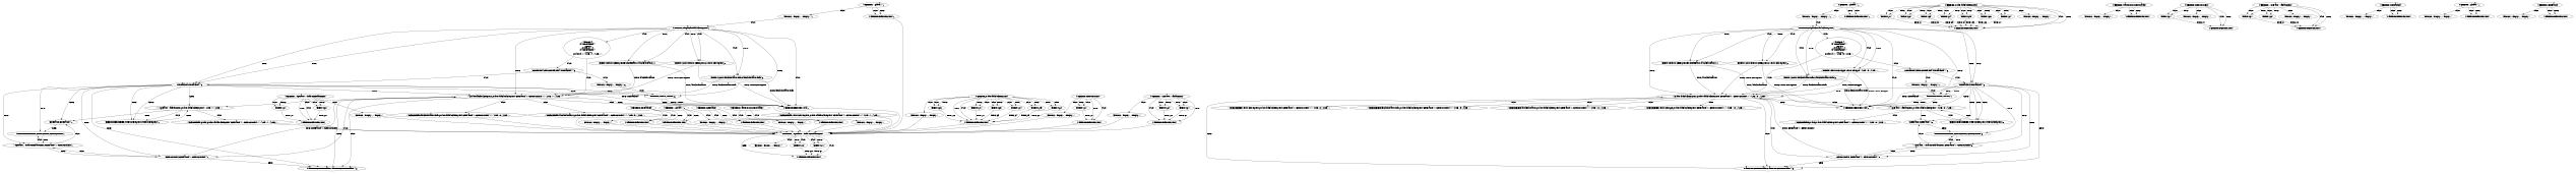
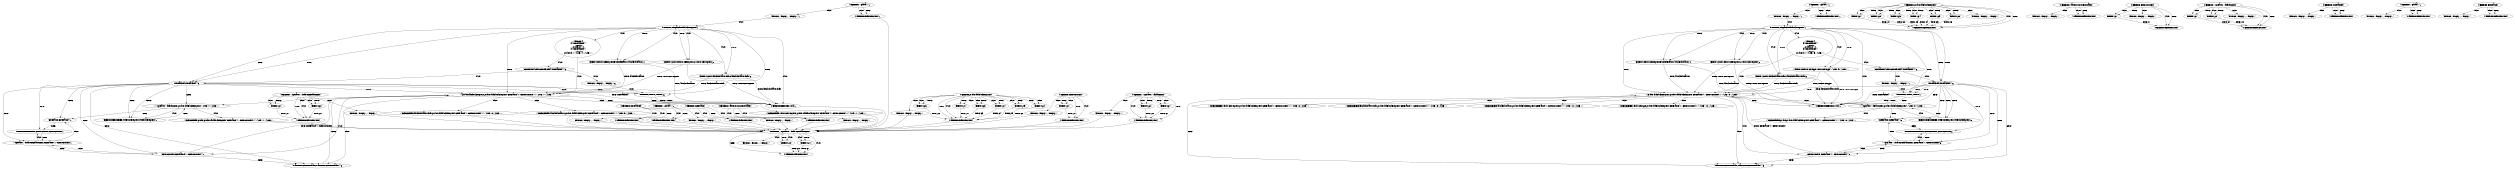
  digraph {
    n1 [label=<(METHOD,&lt;operator&gt;.indirectFieldAccess)>]
    n2 [label=<(PARAM,p1)>]
    n3 [label=<(PARAM,p2)>]
    n4 [label=<(BLOCK,&lt;empty&gt;,&lt;empty&gt;)>]
    n5 [label=<(METHOD_RETURN,ANY)>]
    n6 [label=<(METHOD,&lt;operator&gt;.indirectFieldAccess)>]
    n7 [label=<(METHOD,&lt;global&gt;)<SUB>1</SUB>>]
    n8 [label=<(BLOCK,&lt;empty&gt;,&lt;empty&gt;)<SUB>1</SUB>>]
    n9 [label=<(METHOD_RETURN,ANY)<SUB>1</SUB>>]
    n10 [label=<(METHOD,DispatchDidBlockRequest)<SUB>1</SUB>>]
    n11 [label=<(PARAM,const ResourceRequest&amp; resource_request)<SUB>2</SUB>>]
    n12 [label=<(PARAM,const FetchInitiatorInfo&amp; fetch_initiator_info)<SUB>3</SUB>>]
    n13 [label=<(PARAM,ResourceRequestBlockedReason blocked_reason)<SUB>4</SUB>>]
    n14 [label="<(BLOCK,{\n   if (IsDetached())\n     return;\n   probe::d...,{\n   if (IsDetached())\n     return;\n   probe::d...)<SUB>4</SUB>>"]
    n15 [label=<(IsDetached,IsDetached())<SUB>5</SUB>>]
    n16 [label=<(RETURN,return;,return;)<SUB>6</SUB>>]
    n17 [label="<(probe.didBlockRequest,probe::didBlockRequest(GetFrame()-&gt;GetDocument(...)<SUB>7</SUB>>"]
    n18 [label=<(METHOD_RETURN,void)<SUB>1</SUB>>]
    n19 [label=<(CONTROL_STRUCTURE,IF,if (IsDetached()))<SUB>5</SUB>>]
    n20 [label=<(BLOCK,&lt;empty&gt;,&lt;empty&gt;)<SUB>6</SUB>>]
    n21 [label="<(&lt;operator&gt;.fieldAccess,probe::didBlockRequest)<SUB>7</SUB>>"]
    n22 [label=<(FIELD_IDENTIFIER,didBlockRequest,didBlockRequest)<SUB>7</SUB>>]
    n23 [label=<(GetDocument,GetFrame()-&gt;GetDocument())<SUB>7</SUB>>]
    n24 [label=<(&lt;operator&gt;.indirectFieldAccess,GetFrame()-&gt;GetDocument)<SUB>7</SUB>>]
    n25 [label=<(GetFrame,GetFrame())<SUB>7</SUB>>]
    n26 [label=<(FIELD_IDENTIFIER,GetDocument,GetDocument)<SUB>7</SUB>>]
    n27 [label=<(MasterDocumentLoader,MasterDocumentLoader())<SUB>8</SUB>>]
    n28 [label="<(IDENTIFIER,resource_request,probe::didBlockRequest(GetFrame()-&gt;GetDocument(...)<SUB>7</SUB>>"]
    n29 [label="<(IDENTIFIER,fetch_initiator_info,probe::didBlockRequest(GetFrame()-&gt;GetDocument(...)<SUB>8</SUB>>"]
    n30 [label="<(IDENTIFIER,blocked_reason,probe::didBlockRequest(GetFrame()-&gt;GetDocument(...)<SUB>9</SUB>>"]
    n31 [label="<(IDENTIFIER,probe,probe::didBlockRequest(GetFrame()-&gt;GetDocument(...)<SUB>7</SUB>>"]
    n32 [label=<(METHOD,probe.didBlockRequest)>]
    n33 [label=<(PARAM,p1)>]
    n34 [label=<(PARAM,p2)>]
    n35 [label=<(PARAM,p3)>]
    n36 [label=<(PARAM,p4)>]
    n37 [label=<(PARAM,p5)>]
    n38 [label=<(PARAM,p6)>]
    n39 [label=<(BLOCK,&lt;empty&gt;,&lt;empty&gt;)>]
    n40 [label=<(METHOD_RETURN,ANY)>]
    n41 [label=<(METHOD,MasterDocumentLoader)>]
    n42 [label=<(BLOCK,&lt;empty&gt;,&lt;empty&gt;)>]
    n43 [label=<(METHOD_RETURN,ANY)>]
    n44 [label=<(METHOD,GetDocument)>]
    n45 [label=<(PARAM,p1)>]
    n46 [label=<(BLOCK,&lt;empty&gt;,&lt;empty&gt;)>]
    n47 [label=<(METHOD_RETURN,ANY)>]
    n48 [label=<(METHOD,&lt;operator&gt;.fieldAccess)>]
    n49 [label=<(PARAM,p1)>]
    n50 [label=<(PARAM,p2)>]
    n51 [label=<(BLOCK,&lt;empty&gt;,&lt;empty&gt;)>]
    n52 [label=<(METHOD_RETURN,ANY)>]
    n53 [label=<(METHOD,IsDetached)>]
    n54 [label=<(BLOCK,&lt;empty&gt;,&lt;empty&gt;)>]
    n55 [label=<(METHOD_RETURN,ANY)>]
    n56 [label=<(METHOD,&lt;global&gt;)<SUB>1</SUB>>]
    n57 [label=<(BLOCK,&lt;empty&gt;,&lt;empty&gt;)>]
    n58 [label=<(METHOD_RETURN,ANY)>]
    n59 [label=<(METHOD,GetFrame)>]
    n60 [label=<(BLOCK,&lt;empty&gt;,&lt;empty&gt;)>]
    n61 [label=<(METHOD_RETURN,ANY)>]
    n62 [label=<(PARAM,p1)>]
    n63 [label=<(PARAM,p2)>]
    n64 [label=<(BLOCK,&lt;empty&gt;,&lt;empty&gt;)>]
    n65 [label=<(METHOD_RETURN,ANY)>]
    n66 [label=<(METHOD,&lt;global&gt;)<SUB>1</SUB>>]
    n67 [label=<(BLOCK,&lt;empty&gt;,&lt;empty&gt;)<SUB>1</SUB>>]
    n68 [label=<(METHOD_RETURN,ANY)<SUB>1</SUB>>]
    n69 [label=<(METHOD,DispatchDidBlockRequest)<SUB>1</SUB>>]
    n70 [label=<(PARAM,const ResourceRequest&amp; resource_request)<SUB>2</SUB>>]
    n71 [label=<(PARAM,const FetchInitiatorInfo&amp; fetch_initiator_info)<SUB>3</SUB>>]
    n72 [label=<(PARAM,ResourceRequestBlockedReason blocked_reason)<SUB>4</SUB>>]
    n73 [label="<(PARAM,Resource::Type resource_type)<SUB>5</SUB>>"]
    n74 [label="<(BLOCK,{\n   if (IsDetached())\n     return;\n   probe::d...,{\n   if (IsDetached())\n     return;\n   probe::d...)<SUB>5</SUB>>"]
    n75 [label=<(IsDetached,IsDetached())<SUB>6</SUB>>]
    n76 [label=<(RETURN,return;,return;)<SUB>7</SUB>>]
    n77 [label="<(probe.didBlockRequest,probe::didBlockRequest(GetFrame()-&gt;GetDocument(...)<SUB>8</SUB>>"]
    n78 [label=<(METHOD_RETURN,void)<SUB>1</SUB>>]
    n79 [label=<(CONTROL_STRUCTURE,IF,if (IsDetached()))<SUB>6</SUB>>]
    n80 [label=<(BLOCK,&lt;empty&gt;,&lt;empty&gt;)<SUB>7</SUB>>]
    n81 [label="<(&lt;operator&gt;.fieldAccess,probe::didBlockRequest)<SUB>8</SUB>>"]
    n82 [label=<(FIELD_IDENTIFIER,didBlockRequest,didBlockRequest)<SUB>8</SUB>>]
    n83 [label=<(GetDocument,GetFrame()-&gt;GetDocument())<SUB>8</SUB>>]
    n84 [label=<(&lt;operator&gt;.indirectFieldAccess,GetFrame()-&gt;GetDocument)<SUB>8</SUB>>]
    n85 [label=<(GetFrame,GetFrame())<SUB>8</SUB>>]
    n86 [label=<(FIELD_IDENTIFIER,GetDocument,GetDocument)<SUB>8</SUB>>]
    n87 [label=<(MasterDocumentLoader,MasterDocumentLoader())<SUB>9</SUB>>]
    n88 [label="<(IDENTIFIER,resource_request,probe::didBlockRequest(GetFrame()-&gt;GetDocument(...)<SUB>8</SUB>>"]
    n89 [label="<(IDENTIFIER,fetch_initiator_info,probe::didBlockRequest(GetFrame()-&gt;GetDocument(...)<SUB>9</SUB>>"]
    n90 [label="<(IDENTIFIER,blocked_reason,probe::didBlockRequest(GetFrame()-&gt;GetDocument(...)<SUB>10</SUB>>"]
    n91 [label="<(IDENTIFIER,resource_type,probe::didBlockRequest(GetFrame()-&gt;GetDocument(...)<SUB>10</SUB>>"]
    n92 [label="<(IDENTIFIER,probe,probe::didBlockRequest(GetFrame()-&gt;GetDocument(...)<SUB>8</SUB>>"]
    n93 [label=<(METHOD,probe.didBlockRequest)>]
    n94 [label=<(PARAM,p1)>]
    n95 [label=<(PARAM,p2)>]
    n96 [label=<(PARAM,p3)>]
    n97 [label=<(PARAM,p4)>]
    n98 [label=<(PARAM,p5)>]
    n99 [label=<(PARAM,p6)>]
-   n100 [label=<(PARAM,p7)>]
    n101 [label=<(BLOCK,&lt;empty&gt;,&lt;empty&gt;)>]
    n102 [label=<(METHOD_RETURN,ANY)>]
    n103 [label=<(METHOD,MasterDocumentLoader)>]
    n104 [label=<(BLOCK,&lt;empty&gt;,&lt;empty&gt;)>]
    n105 [label=<(METHOD_RETURN,ANY)>]
    n106 [label=<(METHOD,GetDocument)>]
    n107 [label=<(PARAM,p1)>]
    n108 [label=<(BLOCK,&lt;empty&gt;,&lt;empty&gt;)>]
    n109 [label=<(METHOD_RETURN,ANY)>]
    n110 [label=<(METHOD,&lt;operator&gt;.fieldAccess)>]
    n111 [label=<(PARAM,p1)>]
    n112 [label=<(PARAM,p2)>]
    n113 [label=<(BLOCK,&lt;empty&gt;,&lt;empty&gt;)>]
    n114 [label=<(METHOD_RETURN,ANY)>]
    n115 [label=<(METHOD,IsDetached)>]
    n116 [label=<(BLOCK,&lt;empty&gt;,&lt;empty&gt;)>]
    n117 [label=<(METHOD_RETURN,ANY)>]
    n118 [label=<(METHOD,&lt;global&gt;)<SUB>1</SUB>>]
    n119 [label=<(BLOCK,&lt;empty&gt;,&lt;empty&gt;)>]
    n120 [label=<(METHOD_RETURN,ANY)>]
    n121 [label=<(METHOD,GetFrame)>]
    n122 [label=<(BLOCK,&lt;empty&gt;,&lt;empty&gt;)>]
    n123 [label=<(METHOD_RETURN,ANY)>]
    n1 -> n2 [label="AST: "]
    n1 -> n2 [label="DDG: "]
    n1 -> n3 [label="AST: "]
    n1 -> n3 [label="DDG: "]
    n1 -> n4 [label="AST: "]
    n1 -> n5 [label="AST: "]
    n1 -> n5 [label="CFG: "]
    n2 -> n5 [label="DDG: p1"]
    n3 -> n5 [label="DDG: p2"]
    n4 -> n6
    n5 -> n6
    n6 -> n62 [label="AST: "]
    n6 -> n62 [label="DDG: "]
    n6 -> n63 [label="AST: "]
    n6 -> n63 [label="DDG: "]
    n6 -> n64 [label="AST: "]
    n6 -> n65 [label="AST: "]
    n6 -> n65 [label="CFG: "]
    n7 -> n8 [label="AST: "]
    n7 -> n9 [label="AST: "]
    n7 -> n9 [label="CFG: "]
    n8 -> n10 [label="AST: "]
    n9 -> n6
    n10 -> n11 [label="AST: "]
    n10 -> n11 [label="DDG: "]
    n10 -> n12 [label="AST: "]
    n10 -> n12 [label="DDG: "]
    n10 -> n13 [label="AST: "]
    n10 -> n13 [label="DDG: "]
    n10 -> n14 [label="AST: "]
    n10 -> n15 [label="CFG: "]
    n10 -> n15 [label="DDG: "]
    n10 -> n16 [label="DDG: "]
    n10 -> n17 [label="DDG: "]
    n10 -> n18 [label="AST: "]
    n11 -> n17 [label="DDG: resource_request"]
    n11 -> n18 [label="DDG: resource_request"]
    n12 -> n17 [label="DDG: fetch_initiator_info"]
    n12 -> n18 [label="DDG: fetch_initiator_info"]
    n13 -> n17 [label="DDG: blocked_reason"]
    n13 -> n18 [label="DDG: blocked_reason"]
    n14 -> n17 [label="AST: "]
    n14 -> n19 [label="AST: "]
    n15 -> n16 [label="CFG: "]
    n15 -> n16 [label="CDG: "]
    n15 -> n17 [label="CDG: "]
    n15 -> n18 [label="DDG: IsDetached()"]
    n15 -> n21 [label="CDG: "]
    n15 -> n22 [label="CFG: "]
    n15 -> n22 [label="CDG: "]
    n15 -> n23 [label="CDG: "]
    n15 -> n24 [label="CDG: "]
    n15 -> n25 [label="CDG: "]
    n15 -> n26 [label="CDG: "]
    n15 -> n27 [label="CDG: "]
    n16 -> n18 [label="CFG: "]
    n16 -> n18 [label="DDG: &lt;RET&gt;"]
    n17 -> n18 [label="CFG: "]
    n17 -> n21 [label="AST: "]
    n17 -> n23 [label="AST: "]
    n17 -> n27 [label="AST: "]
    n17 -> n28 [label="AST: "]
    n17 -> n29 [label="AST: "]
    n17 -> n30 [label="AST: "]
    n18 -> n6
    n19 -> n15 [label="AST: "]
    n19 -> n20 [label="AST: "]
    n20 -> n16 [label="AST: "]
    n21 -> n22 [label="AST: "]
    n21 -> n25 [label="CFG: "]
    n21 -> n31 [label="AST: "]
    n22 -> n21 [label="CFG: "]
    n23 -> n17 [label="DDG: GetFrame()-&gt;GetDocument"]
    n23 -> n24 [label="AST: "]
    n23 -> n27 [label="CFG: "]
    n24 -> n23 [label="CFG: "]
    n24 -> n25 [label="AST: "]
    n24 -> n26 [label="AST: "]
    n25 -> n26 [label="CFG: "]
    n26 -> n24 [label="CFG: "]
    n27 -> n17 [label="CFG: "]
    n28 -> n6
    n29 -> n6
    n30 -> n6
    n31 -> n6
    n32 -> n33 [label="AST: "]
    n32 -> n33 [label="DDG: "]
    n32 -> n34 [label="AST: "]
    n32 -> n34 [label="DDG: "]
    n32 -> n35 [label="AST: "]
    n32 -> n35 [label="DDG: "]
    n32 -> n36 [label="AST: "]
    n32 -> n36 [label="DDG: "]
    n32 -> n37 [label="AST: "]
    n32 -> n37 [label="DDG: "]
    n32 -> n38 [label="AST: "]
    n32 -> n38 [label="DDG: "]
    n32 -> n39 [label="AST: "]
    n32 -> n40 [label="AST: "]
    n32 -> n40 [label="CFG: "]
    n33 -> n40 [label="DDG: p1"]
    n34 -> n40 [label="DDG: p2"]
    n35 -> n40 [label="DDG: p3"]
    n36 -> n40 [label="DDG: p4"]
    n37 -> n40 [label="DDG: p5"]
    n38 -> n40 [label="DDG: p6"]
    n39 -> n6
    n40 -> n6
    n41 -> n42 [label="AST: "]
    n41 -> n43 [label="AST: "]
    n41 -> n43 [label="CFG: "]
    n42 -> n6
    n43 -> n6
    n44 -> n45 [label="AST: "]
    n44 -> n45 [label="DDG: "]
    n44 -> n46 [label="AST: "]
    n44 -> n47 [label="AST: "]
    n44 -> n47 [label="CFG: "]
    n45 -> n47 [label="DDG: p1"]
    n46 -> n6
    n47 -> n6
    n48 -> n49 [label="AST: "]
    n48 -> n49 [label="DDG: "]
    n48 -> n50 [label="AST: "]
    n48 -> n50 [label="DDG: "]
    n48 -> n51 [label="AST: "]
    n48 -> n52 [label="AST: "]
    n48 -> n52 [label="CFG: "]
    n49 -> n52 [label="DDG: p1"]
    n50 -> n52 [label="DDG: p2"]
    n51 -> n6
    n52 -> n6
    n53 -> n54 [label="AST: "]
    n53 -> n55 [label="AST: "]
    n53 -> n55 [label="CFG: "]
    n54 -> n6
    n55 -> n6
    n56 -> n57 [label="AST: "]
    n56 -> n58 [label="AST: "]
    n56 -> n58 [label="CFG: "]
    n57 -> n6
    n58 -> n6
    n59 -> n60 [label="AST: "]
    n59 -> n61 [label="AST: "]
    n59 -> n61 [label="CFG: "]
    n60 -> n6
    n61 -> n6
    n62 -> n65 [label="DDG: p1"]
    n63 -> n65 [label="DDG: p2"]
    n66 -> n67 [label="AST: "]
    n66 -> n68 [label="AST: "]
    n66 -> n68 [label="CFG: "]
    n67 -> n69 [label="AST: "]
    n69 -> n70 [label="AST: "]
    n69 -> n70 [label="DDG: "]
    n69 -> n71 [label="AST: "]
    n69 -> n71 [label="DDG: "]
    n69 -> n72 [label="AST: "]
    n69 -> n72 [label="DDG: "]
    n69 -> n73 [label="AST: "]
    n69 -> n73 [label="DDG: "]
    n69 -> n74 [label="AST: "]
    n69 -> n75 [label="CFG: "]
    n69 -> n75 [label="DDG: "]
    n69 -> n76 [label="DDG: "]
    n69 -> n77 [label="DDG: "]
    n69 -> n78 [label="AST: "]
    n70 -> n77 [label="DDG: resource_request"]
    n70 -> n78 [label="DDG: resource_request"]
    n71 -> n77 [label="DDG: fetch_initiator_info"]
    n71 -> n78 [label="DDG: fetch_initiator_info"]
    n72 -> n77 [label="DDG: blocked_reason"]
    n72 -> n78 [label="DDG: blocked_reason"]
    n73 -> n77 [label="DDG: resource_type"]
    n73 -> n78 [label="DDG: resource_type"]
    n74 -> n77 [label="AST: "]
    n74 -> n79 [label="AST: "]
    n75 -> n76 [label="CFG: "]
    n75 -> n76 [label="CDG: "]
    n75 -> n77 [label="CDG: "]
    n75 -> n78 [label="DDG: IsDetached()"]
    n75 -> n81 [label="CDG: "]
    n75 -> n82 [label="CFG: "]
    n75 -> n82 [label="CDG: "]
    n75 -> n83 [label="CDG: "]
    n75 -> n84 [label="CDG: "]
    n75 -> n85 [label="CDG: "]
    n75 -> n86 [label="CDG: "]
    n75 -> n87 [label="CDG: "]
    n76 -> n78 [label="CFG: "]
    n76 -> n78 [label="DDG: &lt;RET&gt;"]
    n77 -> n78 [label="CFG: "]
    n77 -> n81 [label="AST: "]
    n77 -> n83 [label="AST: "]
    n77 -> n87 [label="AST: "]
    n77 -> n88 [label="AST: "]
    n77 -> n89 [label="AST: "]
    n77 -> n90 [label="AST: "]
    n77 -> n91 [label="AST: "]
    n79 -> n75 [label="AST: "]
    n79 -> n80 [label="AST: "]
    n80 -> n76 [label="AST: "]
    n81 -> n82 [label="AST: "]
    n81 -> n85 [label="CFG: "]
    n81 -> n92 [label="AST: "]
    n82 -> n81 [label="CFG: "]
    n83 -> n77 [label="DDG: GetFrame()-&gt;GetDocument"]
    n83 -> n84 [label="AST: "]
    n83 -> n87 [label="CFG: "]
    n84 -> n83 [label="CFG: "]
    n84 -> n85 [label="AST: "]
    n84 -> n86 [label="AST: "]
    n85 -> n86 [label="CFG: "]
    n86 -> n84 [label="CFG: "]
    n87 -> n77 [label="CFG: "]
    n93 -> n94 [label="AST: "]
    n93 -> n94 [label="DDG: "]
    n93 -> n95 [label="AST: "]
    n93 -> n95 [label="DDG: "]
    n93 -> n96 [label="AST: "]
    n93 -> n96 [label="DDG: "]
    n93 -> n97 [label="AST: "]
    n93 -> n97 [label="DDG: "]
    n93 -> n98 [label="AST: "]
    n93 -> n98 [label="DDG: "]
    n93 -> n99 [label="AST: "]
    n93 -> n99 [label="DDG: "]
-   n93 -> n100 [label="AST: "]
-   n93 -> n100 [label="DDG: "]
    n93 -> n101 [label="AST: "]
    n93 -> n102 [label="AST: "]
    n93 -> n102 [label="CFG: "]
    n94 -> n102 [label="DDG: p1"]
    n95 -> n102 [label="DDG: p2"]
    n96 -> n102 [label="DDG: p3"]
    n97 -> n102 [label="DDG: p4"]
    n98 -> n102 [label="DDG: p5"]
    n99 -> n102 [label="DDG: p6"]
-   n100 -> n102 [label="DDG: p7"]
    n103 -> n104 [label="AST: "]
    n103 -> n105 [label="AST: "]
    n103 -> n105 [label="CFG: "]
    n106 -> n107 [label="AST: "]
    n106 -> n107 [label="DDG: "]
    n106 -> n108 [label="AST: "]
    n106 -> n109 [label="AST: "]
    n106 -> n109 [label="CFG: "]
    n107 -> n109 [label="DDG: p1"]
    n110 -> n111 [label="AST: "]
    n110 -> n111 [label="DDG: "]
    n110 -> n112 [label="AST: "]
    n110 -> n112 [label="DDG: "]
    n110 -> n113 [label="AST: "]
    n110 -> n114 [label="AST: "]
    n110 -> n114 [label="CFG: "]
    n111 -> n114 [label="DDG: p1"]
    n112 -> n114 [label="DDG: p2"]
    n115 -> n116 [label="AST: "]
    n115 -> n117 [label="AST: "]
    n115 -> n117 [label="CFG: "]
    n118 -> n119 [label="AST: "]
    n118 -> n120 [label="AST: "]
    n118 -> n120 [label="CFG: "]
    n121 -> n122 [label="AST: "]
    n121 -> n123 [label="AST: "]
    n121 -> n123 [label="CFG: "]
  }
